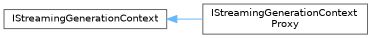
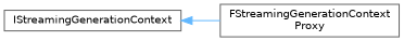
  digraph {
    rankdir=LR
    node [color=grey40 fillcolor=white fontname=Helvetica fontsize=10 shape=box style=filled]
    n1 [height=0.2 label=IStreamingGenerationContext width=0.4]
-   n2 [height=0.2 label="IStreamingGenerationContext\lProxy" width=0.4]
+   n2 [height=0.2 label="FStreamingGenerationContext\lProxy" width=0.4]
    n1 -> n2 [color=steelblue1 dir=back fontname=Helvetica fontsize=10 labelfontname=Helvetica labelfontsize=10 style=solid]
  }
